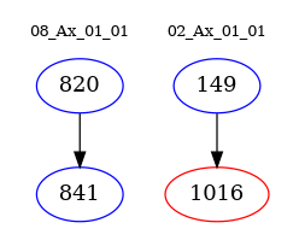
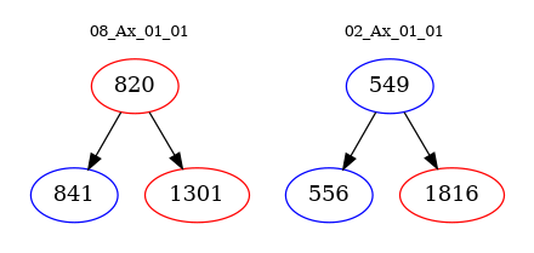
  digraph {
    node [color=blue]
    edge [color=black]
-   n1 [label=820]
+   n1 [color=red label=820]
    n2 [label=841]
-   n4 [label=149]
-   n6 [color=red label=1016]
+   n3 [color=red label=1301]
+   n4 [label=549]
+   n5 [label=556]
+   n6 [color=red label=1816]
    subgraph cluster_1 {
      color=white
      fontsize=10
      label="08_Ax_01_01"
      n1
      n2
+     n3
    }
    subgraph cluster_2 {
      color=white
      fontsize=10
      label="02_Ax_01_01"
      n4
+     n5
      n6
    }
    n1 -> n2
+   n1 -> n3
+   n4 -> n5
    n4 -> n6
  }
